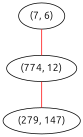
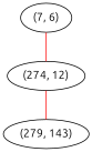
  graph {
    fontname=Ubuntu
    node [fontname=Ubuntu]
    edge [color=red fontname=Ubuntu weight=1]
    "(7, 6)"
-   "(274, 12)" [label="(774, 12)"]
-   "(279, 143)" [label="(279, 147)"]
+   "(274, 12)"
+   "(279, 143)"
    "(7, 6)" -- "(274, 12)"
    "(274, 12)" -- "(279, 143)"
  }
